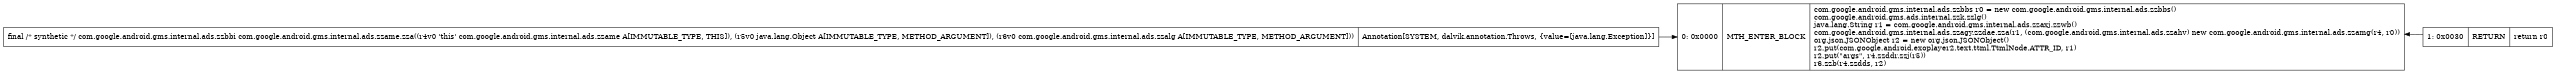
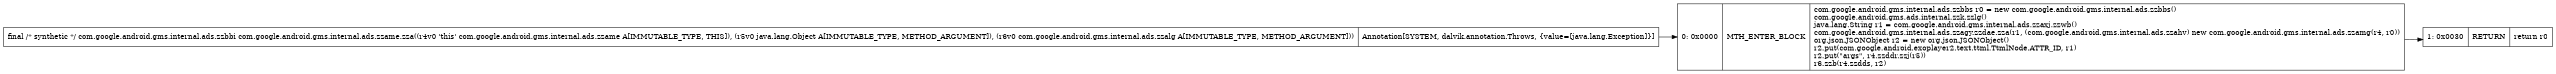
  digraph {
    rankdir=LR
    node [shape=record]
    n1 [label="{0\:\ 0x0000|MTH_ENTER_BLOCK\l|com.google.android.gms.internal.ads.zzbbs r0 = new com.google.android.gms.internal.ads.zzbbs()\lcom.google.android.gms.ads.internal.zzk.zzlg()\ljava.lang.String r1 = com.google.android.gms.internal.ads.zzaxj.zzwb()\lcom.google.android.gms.internal.ads.zzagy.zzdae.zza(r1, (com.google.android.gms.internal.ads.zzahv) new com.google.android.gms.internal.ads.zzamg(r4, r0))\lorg.json.JSONObject r2 = new org.json.JSONObject()\lr2.put(com.google.android.exoplayer2.text.ttml.TtmlNode.ATTR_ID, r1)\lr2.put(\"args\", r4.zzddr.zzj(r5))\lr6.zzb(r4.zzdds, r2)\l}"]
    n2 [label="{1\:\ 0x0030|RETURN\l|return r0\l}"]
    n3 [label="{final \/* synthetic *\/ com.google.android.gms.internal.ads.zzbbi com.google.android.gms.internal.ads.zzame.zza((r4v0 'this' com.google.android.gms.internal.ads.zzame A[IMMUTABLE_TYPE, THIS]), (r5v0 java.lang.Object A[IMMUTABLE_TYPE, METHOD_ARGUMENT]), (r6v0 com.google.android.gms.internal.ads.zzalg A[IMMUTABLE_TYPE, METHOD_ARGUMENT]))  | Annotation[SYSTEM, dalvik.annotation.Throws, \{value=[java.lang.Exception]\}]\l}"]
-   n2 -> n1
+   n1 -> n2
    n3 -> n1
  }
